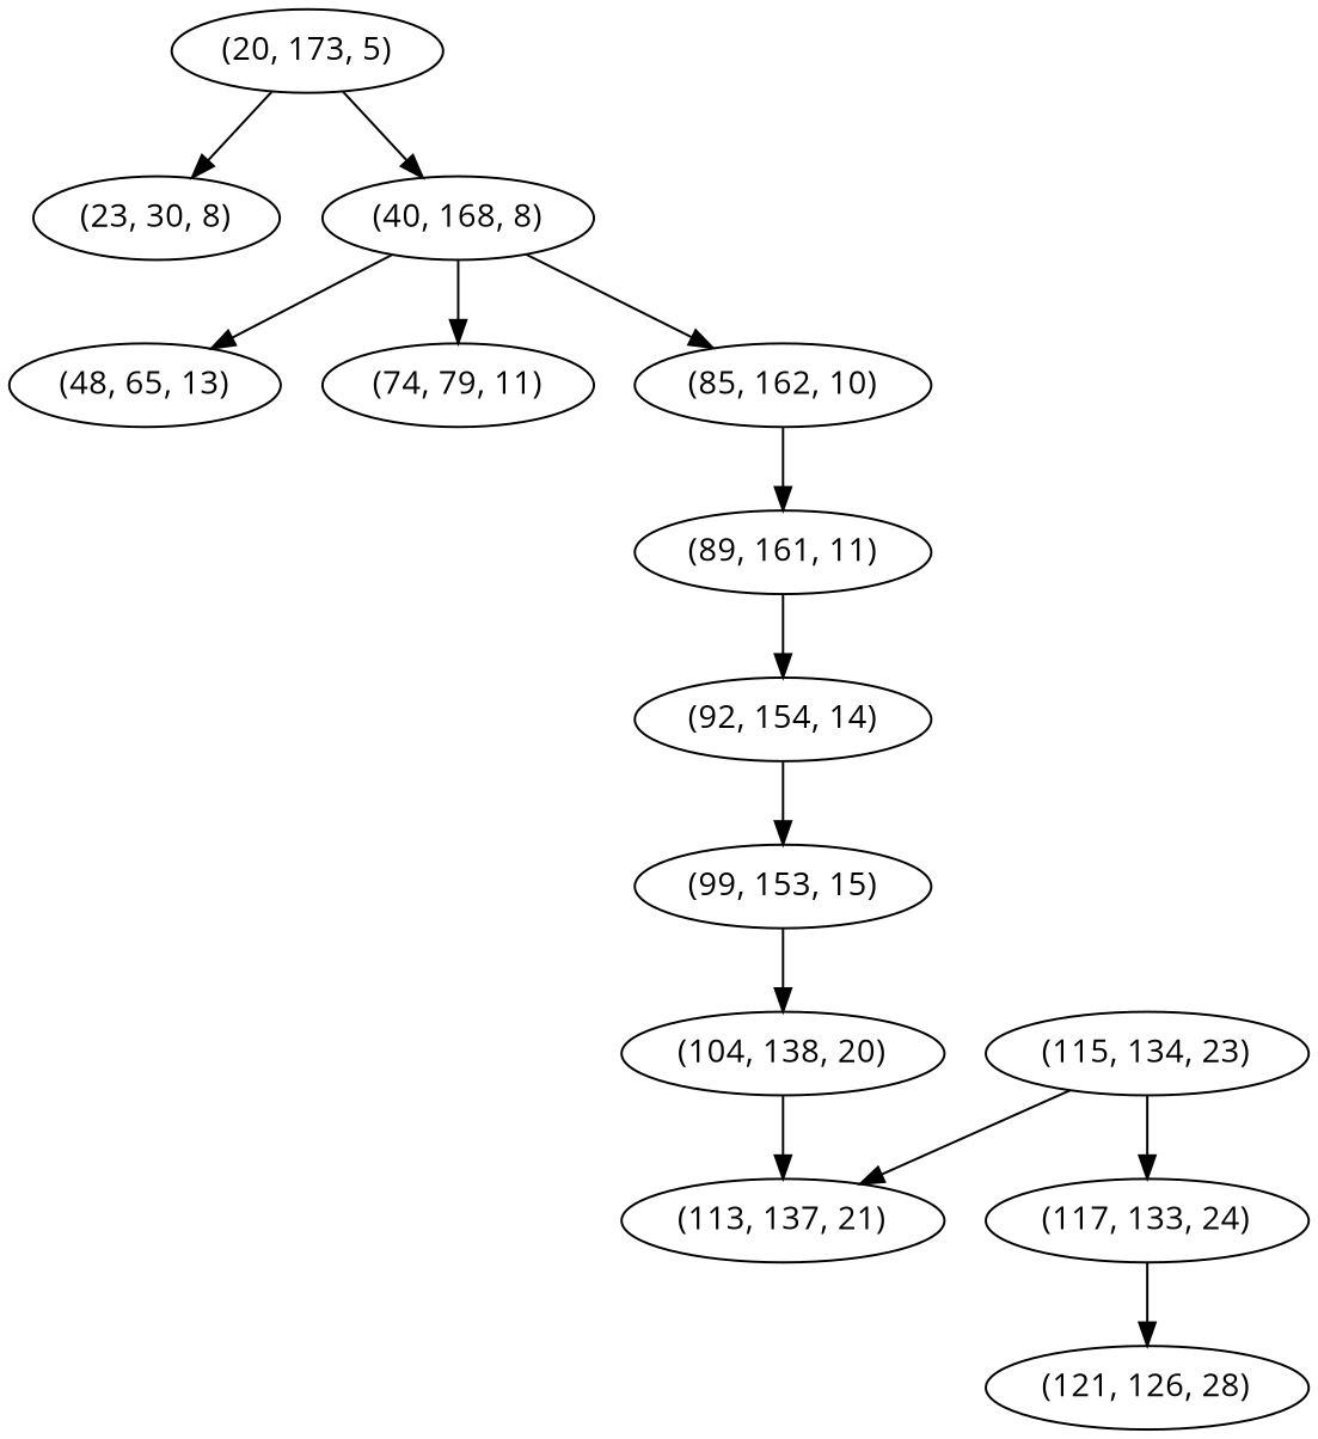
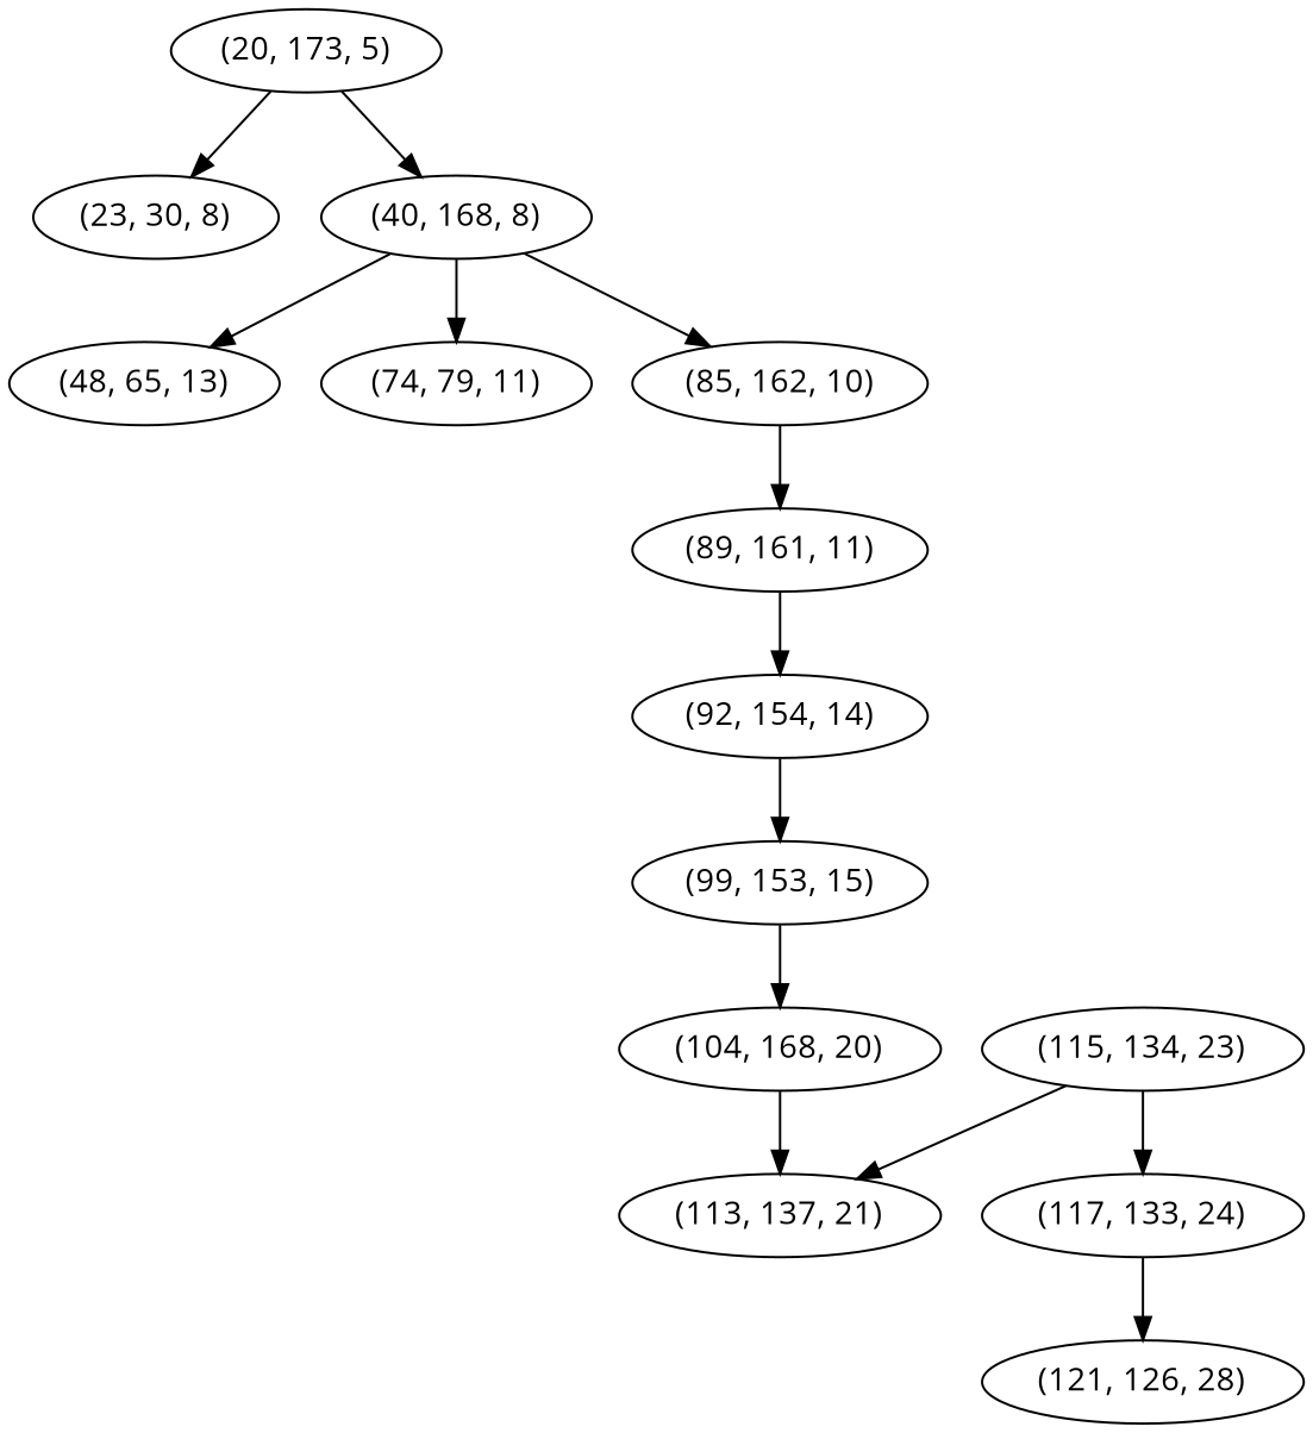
  digraph {
    fontname="Open Sans"
    node [fontname="Open Sans"]
    edge [fontname="Open Sans"]
    n1 [label="(20, 173, 5)"]
    "(23, 30, 8)"
    "(40, 168, 8)"
    "(48, 65, 13)"
    "(74, 79, 11)"
    "(85, 162, 10)"
    "(89, 161, 11)"
    "(92, 154, 14)"
    "(99, 153, 15)"
-   "(104, 138, 20)"
+   "(104, 138, 20)" [label="(104, 168, 20)"]
    "(113, 137, 21)"
    "(115, 134, 23)"
    "(117, 133, 24)"
    "(121, 126, 28)"
    n1 -> "(23, 30, 8)"
    n1 -> "(40, 168, 8)"
    "(40, 168, 8)" -> "(48, 65, 13)"
    "(40, 168, 8)" -> "(74, 79, 11)"
    "(40, 168, 8)" -> "(85, 162, 10)"
    "(85, 162, 10)" -> "(89, 161, 11)"
    "(89, 161, 11)" -> "(92, 154, 14)"
    "(92, 154, 14)" -> "(99, 153, 15)"
    "(99, 153, 15)" -> "(104, 138, 20)"
    "(104, 138, 20)" -> "(113, 137, 21)"
    "(115, 134, 23)" -> "(113, 137, 21)"
    "(115, 134, 23)" -> "(117, 133, 24)"
    "(117, 133, 24)" -> "(121, 126, 28)"
  }
